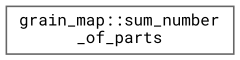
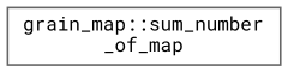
  digraph {
    rankdir=LR
    fontname="Roboto Mono"
-   n1 [color=grey40 fillcolor=white fontname="Roboto Mono" fontsize=10 height=0.2 label="grain_map::sum_number\l_of_parts" shape=box style=filled width=0.4]
+   n1 [color=grey40 fillcolor=white fontname="Roboto Mono" fontsize=10 height=0.2 label="grain_map::sum_number\l_of_map" shape=box style=filled width=0.4]
  }
